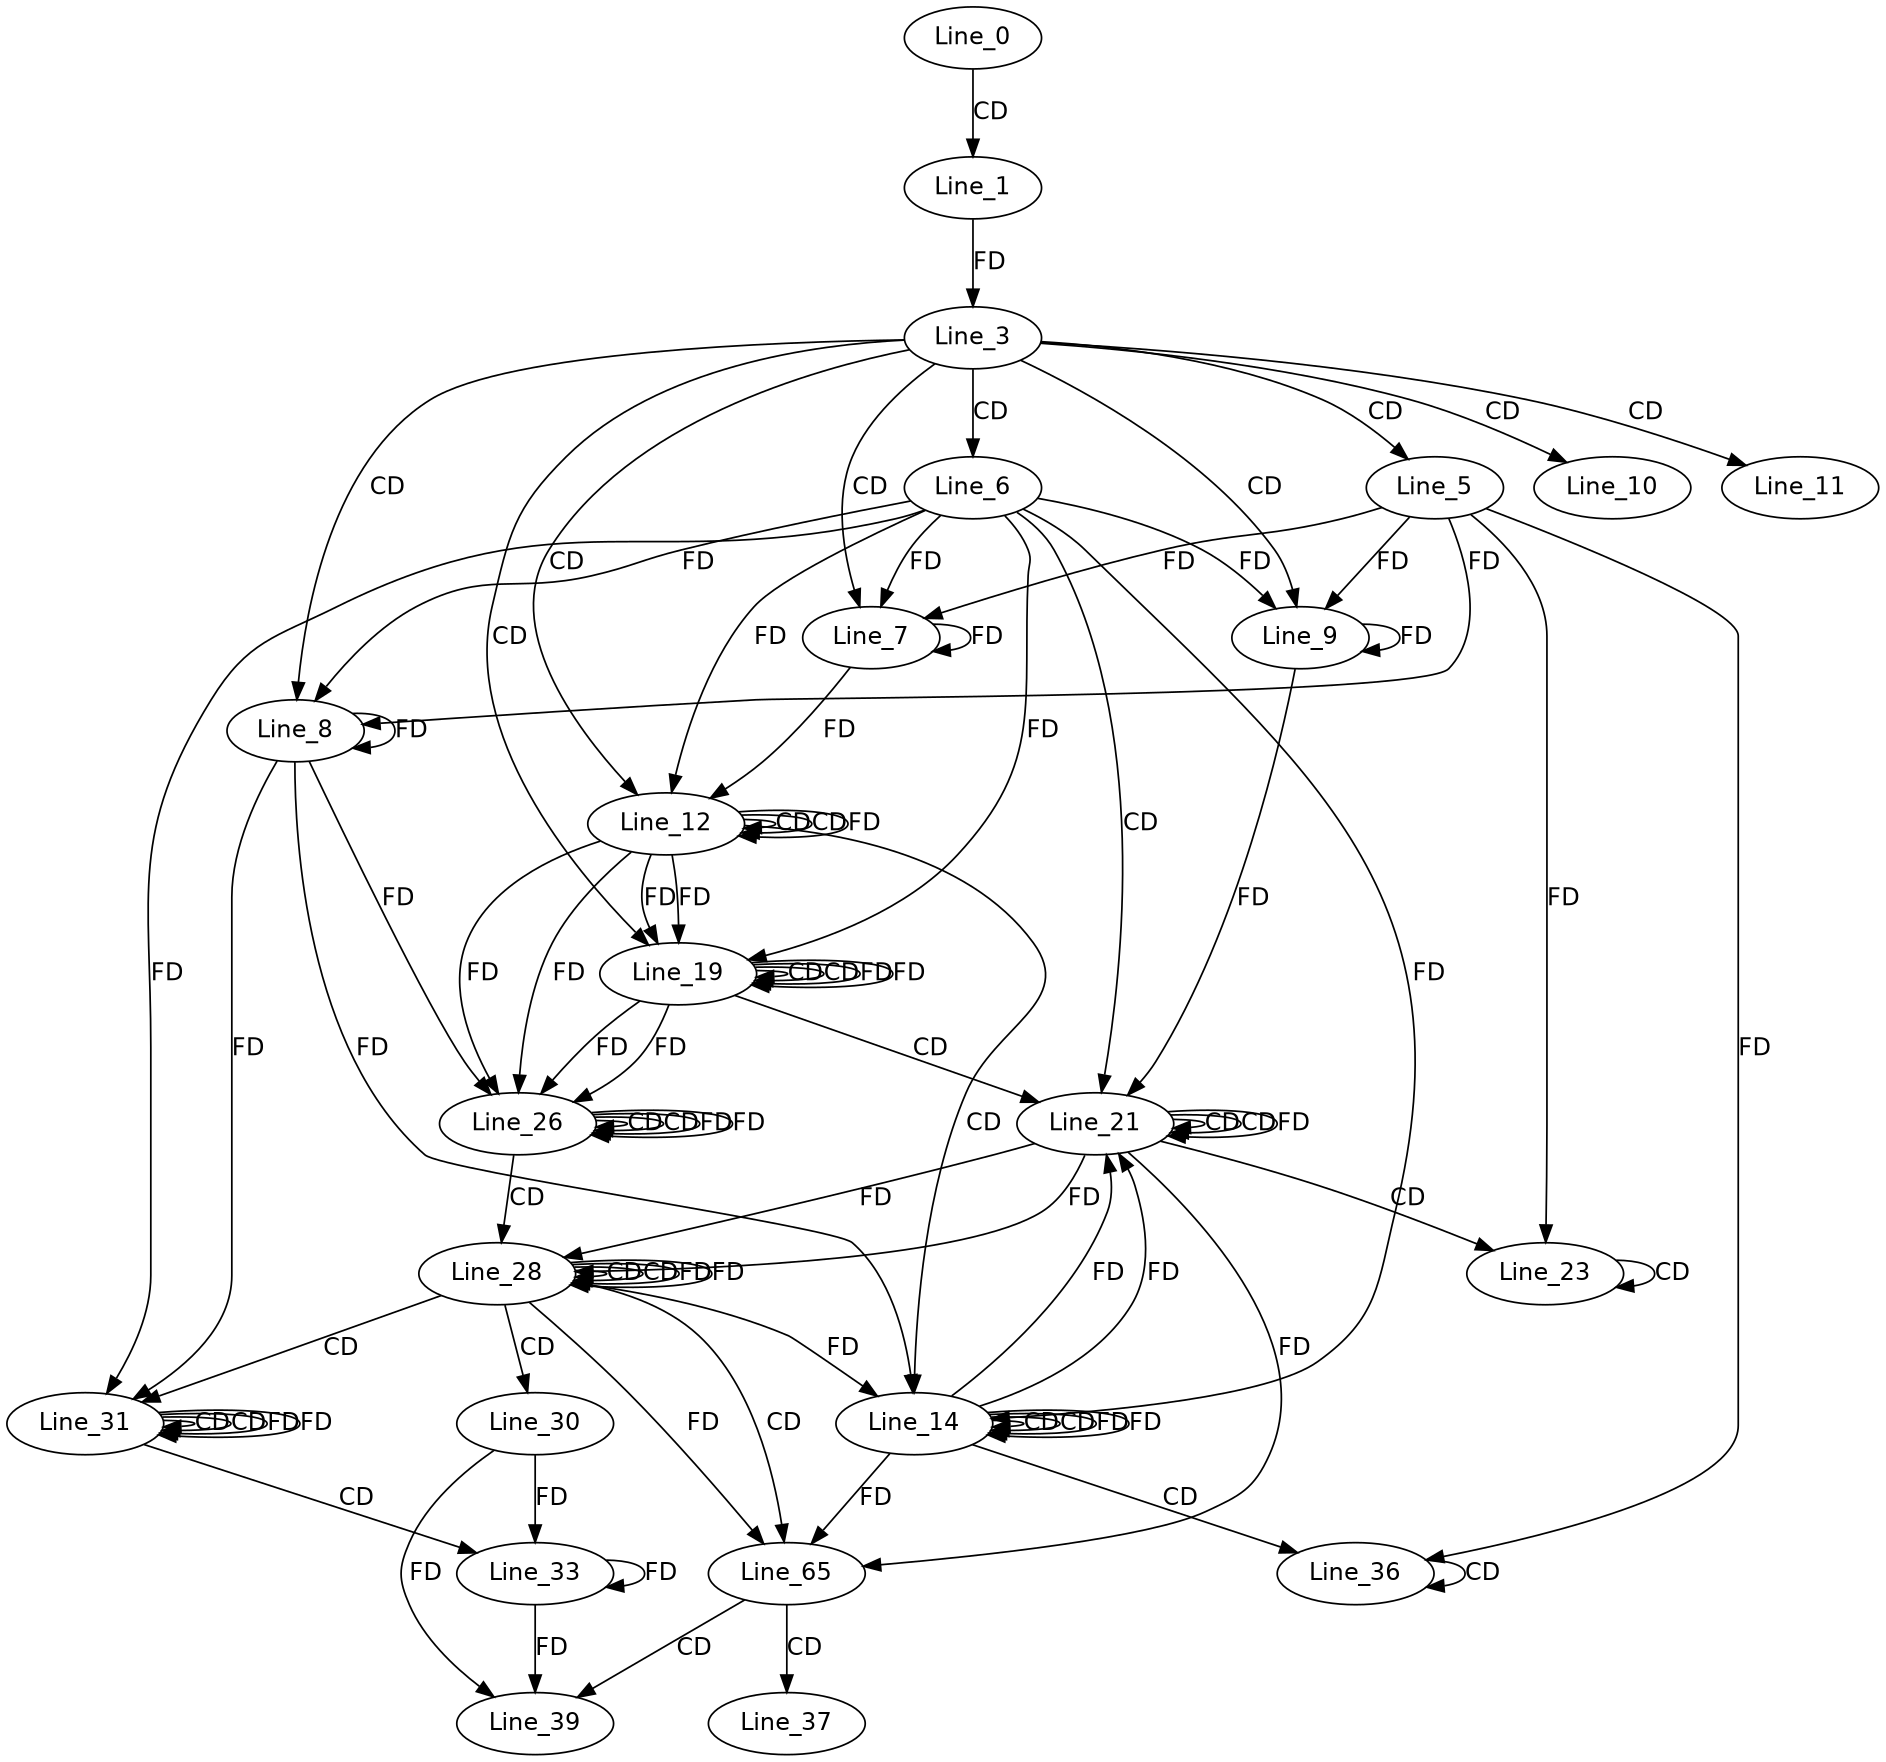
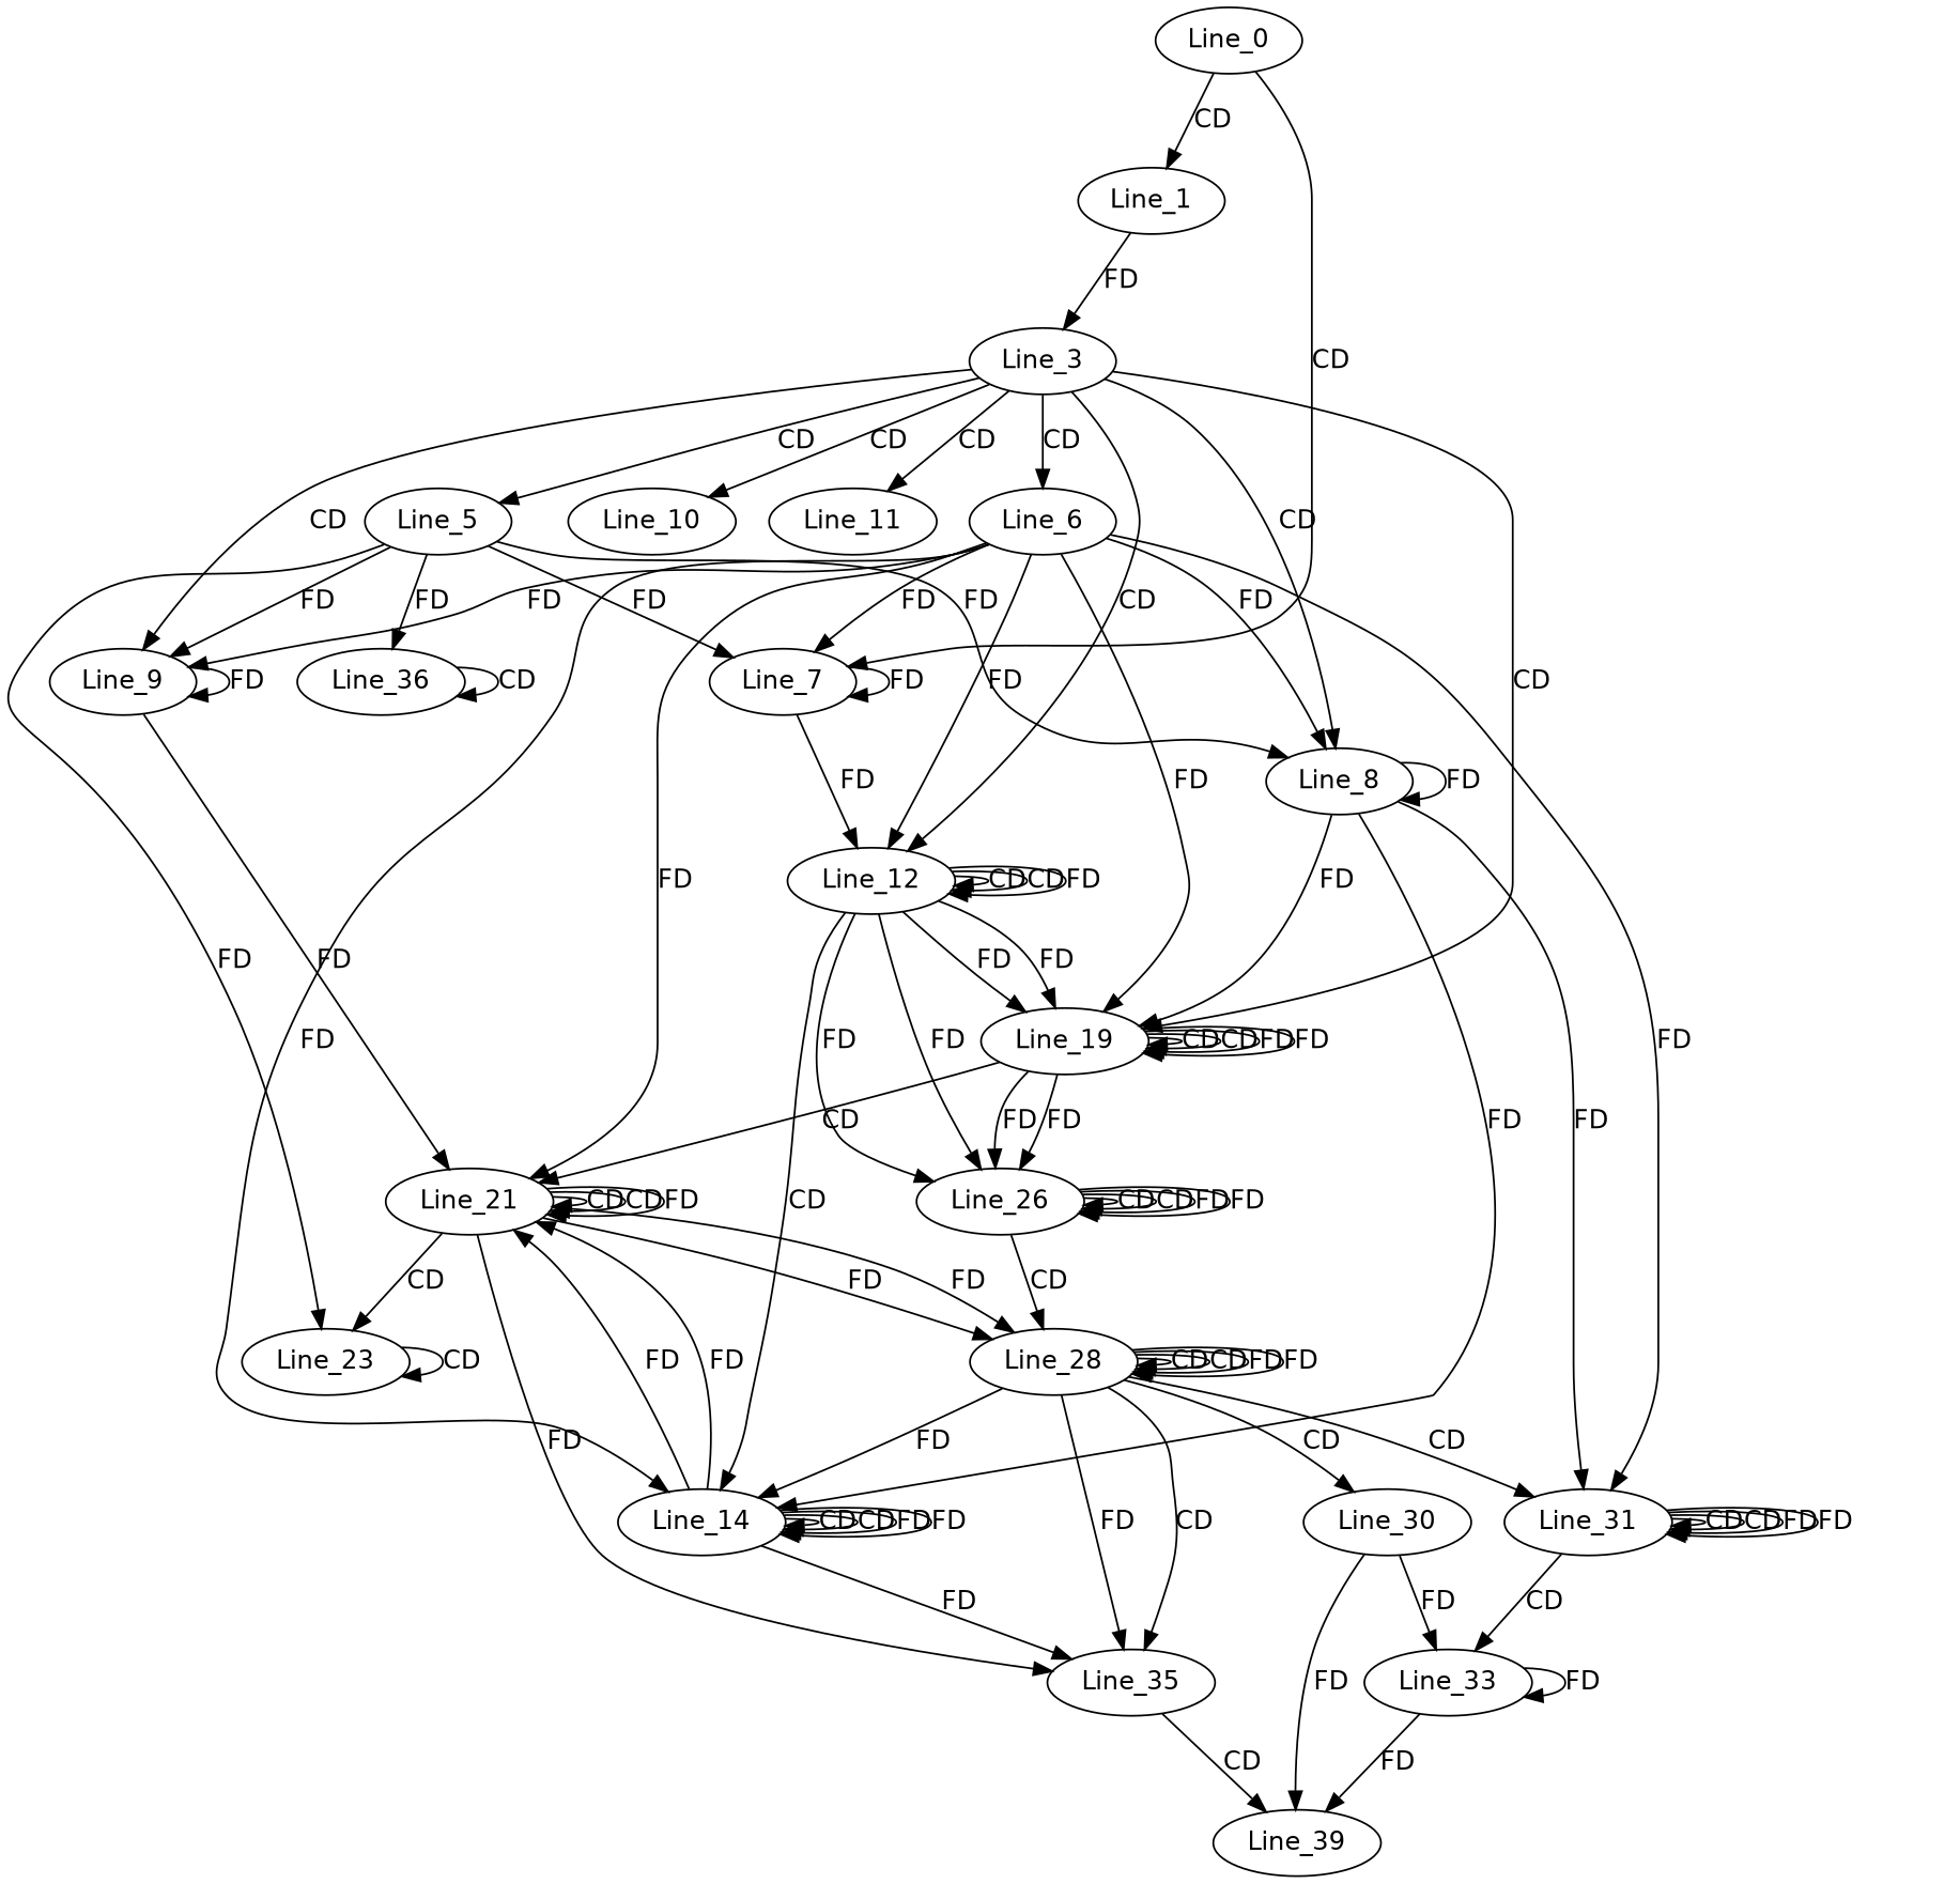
  digraph {
    fontname="DejaVu Sans"
    node [fontname="DejaVu Sans"]
    edge [fontname="DejaVu Sans"]
    Line_0
    Line_1
    Line_3
    Line_5
    Line_6
    Line_7
    Line_8
    Line_9
    Line_10
    Line_11
    Line_12
    Line_19
    n13 [label=Line_36]
    Line_23
    Line_14
    Line_21
    Line_31
    Line_26
-   Line_35 [label=Line_65]
+   Line_35
    Line_28
    Line_33
    Line_30
    Line_39
-   Line_37
    Line_0 -> Line_1 [label=CD]
    Line_1 -> Line_3 [label=FD]
    Line_3 -> Line_5 [label=CD]
    Line_3 -> Line_6 [label=CD]
-   Line_3 -> Line_7 [label=CD]
+   Line_0 -> Line_7 [label=CD]
    Line_3 -> Line_8 [label=CD]
    Line_3 -> Line_9 [label=CD]
    Line_3 -> Line_10 [label=CD]
    Line_3 -> Line_11 [label=CD]
    Line_3 -> Line_12 [label=CD]
    Line_3 -> Line_19 [label=CD]
    Line_5 -> Line_7 [label=FD]
    Line_5 -> Line_8 [label=FD]
    Line_5 -> Line_9 [label=FD]
    Line_5 -> n13 [label=FD]
    Line_5 -> Line_23 [label=FD]
    Line_6 -> Line_7 [label=FD]
    Line_6 -> Line_8 [label=FD]
    Line_6 -> Line_9 [label=FD]
    Line_6 -> Line_12 [label=FD]
    Line_6 -> Line_19 [label=FD]
    Line_6 -> Line_14 [label=FD]
-   Line_6 -> Line_21 [label=CD]
+   Line_6 -> Line_21 [label=FD]
    Line_6 -> Line_31 [label=FD]
    Line_7 -> Line_7 [label=FD]
    Line_7 -> Line_12 [label=FD]
    Line_8 -> Line_8 [label=FD]
-   Line_8 -> Line_26 [label=FD]
+   Line_8 -> Line_19 [label=FD]
    Line_8 -> Line_14 [label=FD]
    Line_8 -> Line_31 [label=FD]
    Line_9 -> Line_9 [label=FD]
    Line_9 -> Line_21 [label=FD]
    Line_12 -> Line_12 [label=CD]
    Line_12 -> Line_12 [label=CD]
    Line_12 -> Line_12 [label=FD]
    Line_12 -> Line_19 [label=FD]
    Line_12 -> Line_19 [label=FD]
    Line_12 -> Line_14 [label=CD]
    Line_12 -> Line_26 [label=FD]
    Line_12 -> Line_26 [label=FD]
    Line_19 -> Line_19 [label=CD]
    Line_19 -> Line_19 [label=CD]
    Line_19 -> Line_19 [label=FD]
    Line_19 -> Line_19 [label=FD]
    Line_19 -> Line_21 [label=CD]
    Line_19 -> Line_26 [label=FD]
    Line_19 -> Line_26 [label=FD]
    n13 -> n13 [label=CD]
    Line_23 -> Line_23 [label=CD]
-   Line_14 -> n13 [label=CD]
    Line_14 -> Line_14 [label=CD]
    Line_14 -> Line_14 [label=CD]
    Line_14 -> Line_14 [label=FD]
    Line_14 -> Line_14 [label=FD]
    Line_14 -> Line_21 [label=FD]
    Line_14 -> Line_21 [label=FD]
    Line_14 -> Line_35 [label=FD]
    Line_21 -> Line_23 [label=CD]
    Line_21 -> Line_21 [label=CD]
    Line_21 -> Line_21 [label=CD]
    Line_21 -> Line_21 [label=FD]
    Line_21 -> Line_35 [label=FD]
    Line_21 -> Line_28 [label=FD]
    Line_21 -> Line_28 [label=FD]
    Line_31 -> Line_31 [label=CD]
    Line_31 -> Line_31 [label=CD]
    Line_31 -> Line_31 [label=FD]
    Line_31 -> Line_31 [label=FD]
    Line_31 -> Line_33 [label=CD]
    Line_26 -> Line_26 [label=CD]
    Line_26 -> Line_26 [label=CD]
    Line_26 -> Line_26 [label=FD]
    Line_26 -> Line_26 [label=FD]
    Line_26 -> Line_28 [label=CD]
    Line_35 -> Line_39 [label=CD]
-   Line_35 -> Line_37 [label=CD]
    Line_28 -> Line_14 [label=FD]
    Line_28 -> Line_31 [label=CD]
    Line_28 -> Line_35 [label=CD]
    Line_28 -> Line_35 [label=FD]
    Line_28 -> Line_28 [label=CD]
    Line_28 -> Line_28 [label=CD]
    Line_28 -> Line_28 [label=FD]
    Line_28 -> Line_28 [label=FD]
    Line_28 -> Line_30 [label=CD]
    Line_33 -> Line_33 [label=FD]
    Line_33 -> Line_39 [label=FD]
    Line_30 -> Line_33 [label=FD]
    Line_30 -> Line_39 [label=FD]
  }
